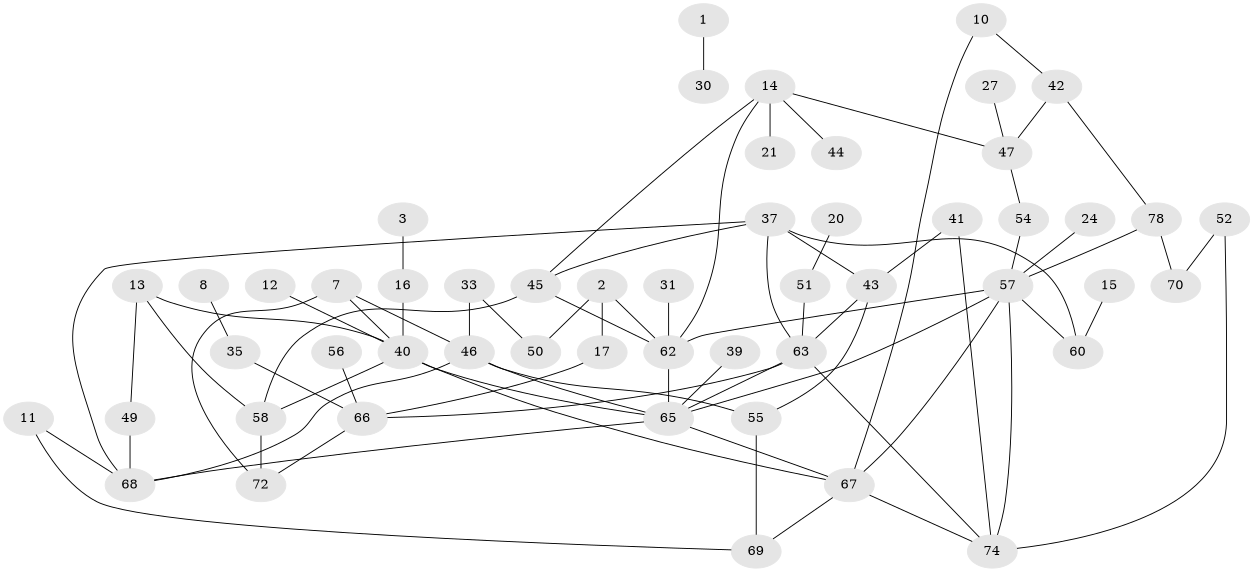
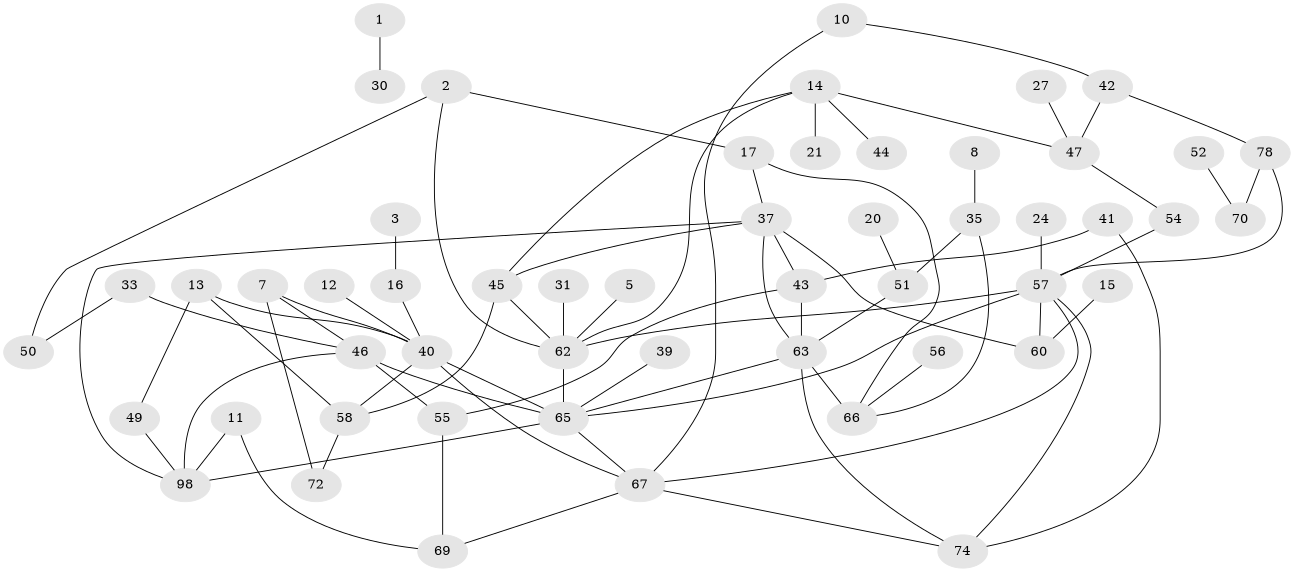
  graph {
    node [color=gray90 style=filled]
    edge [weight=1.0]
    1
    30
    n3 [label=17]
    2
    50
    62
    37
    66
    65
    3
    16
    40
+   5
    7
    46
    72
    67
    58
-   68
+   68 [label=98]
    55
    8
    35
    51
    10
    42
    47
    n27 [label=78]
    69
    74
    11
    12
    13
    49
    14
    21
    44
    45
    54
    15
    60
    43
    63
    20
    24
    57
    27
    31
    33
    39
    41
    70
    52
    56
    1 -- 30
+   n3 -- 37
    n3 -- 66
    2 -- n3
    2 -- 50
    2 -- 62
    62 -- 65
    37 -- 68
    37 -- 45
    37 -- 60
    37 -- 43
    37 -- 63
-   66 -- 72
    65 -- 67
    65 -- 68
    3 -- 16
    16 -- 40
    40 -- 65 [weight=2.0]
    40 -- 67
    40 -- 58
+   5 -- 62
    7 -- 40
    7 -- 46
    7 -- 72
    46 -- 65
    46 -- 68
    46 -- 55
    67 -- 69
    67 -- 74
    58 -- 72
    55 -- 69
    8 -- 35
    35 -- 66
+   35 -- 51
    51 -- 63
    10 -- 67
    10 -- 42
    42 -- 47
    42 -- n27
    47 -- 54
    n27 -- 57
    n27 -- 70
    11 -- 68
    11 -- 69
    12 -- 40
    13 -- 40
    13 -- 58
    13 -- 49
    49 -- 68
    14 -- 62
    14 -- 47
    14 -- 21
    14 -- 44
    14 -- 45
    45 -- 62
    45 -- 58
    54 -- 57
    15 -- 60
    43 -- 55
    43 -- 63
    63 -- 66
    63 -- 65
    63 -- 74
    20 -- 51
    24 -- 57
    57 -- 62
    57 -- 65
    57 -- 67
    57 -- 74
    57 -- 60
    27 -- 47
    31 -- 62
    33 -- 50
    33 -- 46
    39 -- 65
    41 -- 74
    41 -- 43
-   52 -- 74
    52 -- 70
    56 -- 66
  }
